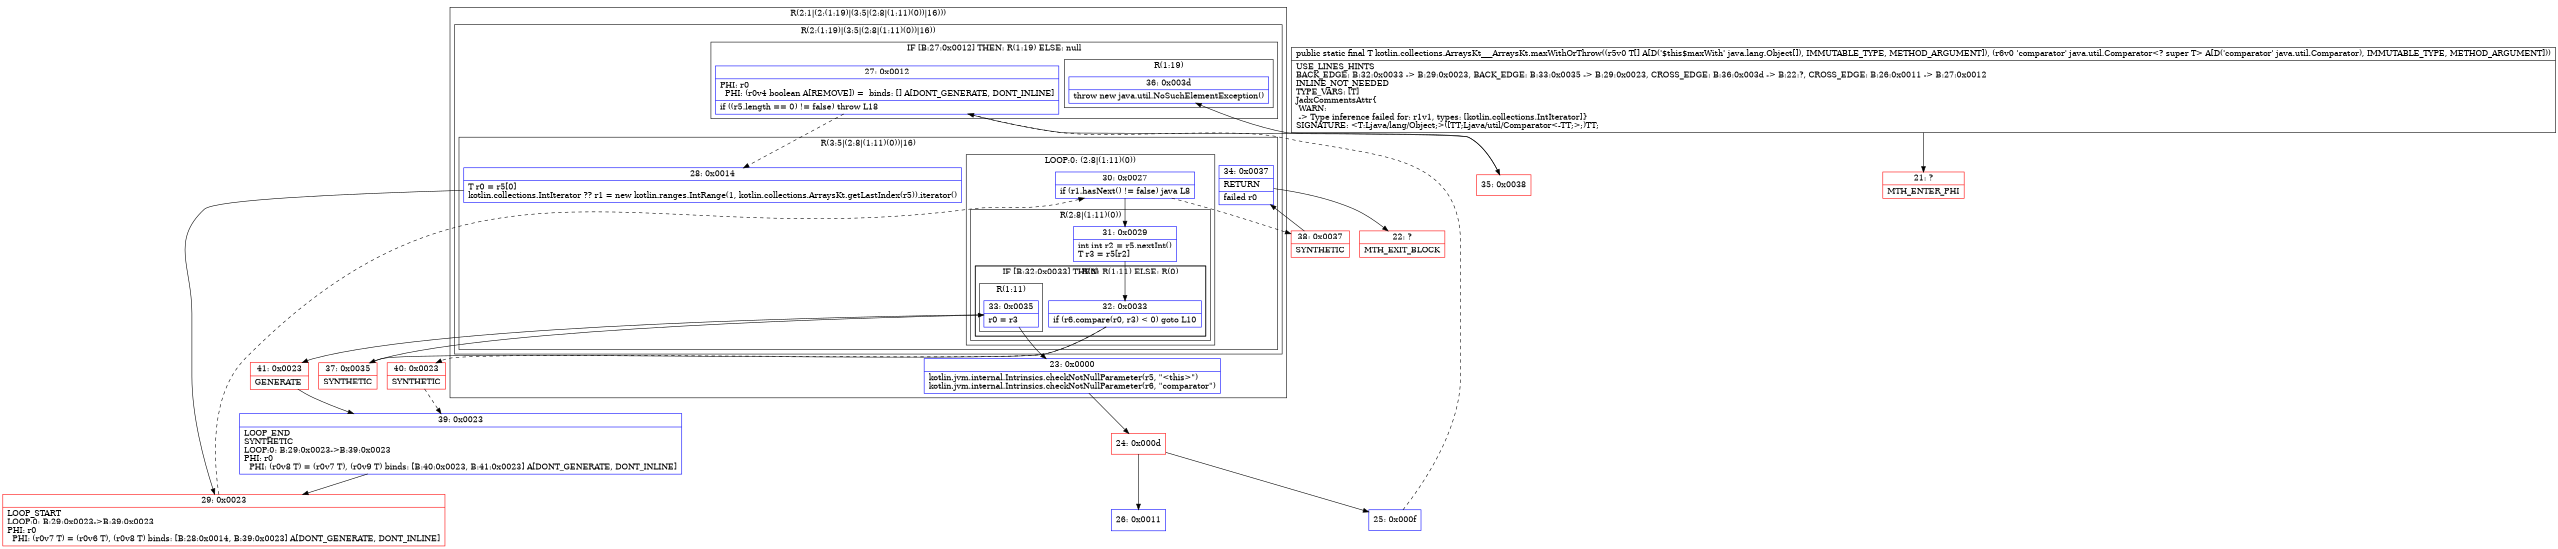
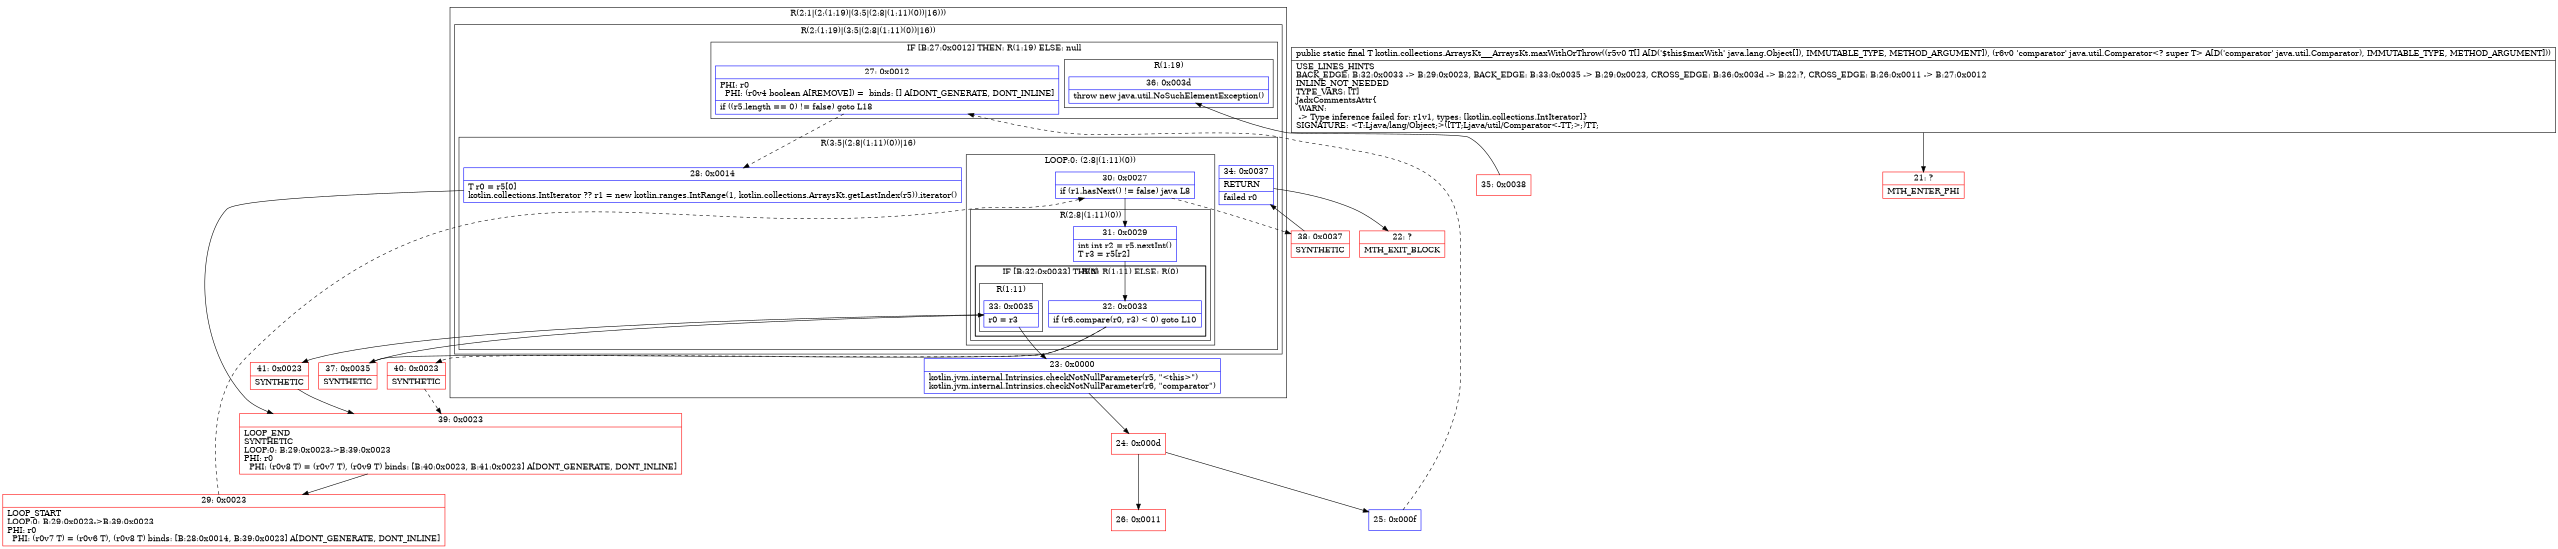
  digraph {
    node [color=red shape=record]
    n1 [color=blue label="{36\:\ 0x003d|throw new java.util.NoSuchElementException()\l}"]
-   n2 [color=blue label="{27\:\ 0x0012|PHI: r0 \l  PHI: (r0v4 boolean A[REMOVE]) =  binds: [] A[DONT_GENERATE, DONT_INLINE]\l|if ((r5.length == 0) != false) throw L18\l}"]
+   n2 [color=blue label="{27\:\ 0x0012|PHI: r0 \l  PHI: (r0v4 boolean A[REMOVE]) =  binds: [] A[DONT_GENERATE, DONT_INLINE]\l|if ((r5.length == 0) != false) goto L18\l}"]
    n3 [color=blue label="{33\:\ 0x0035|r0 = r3\l}"]
    n4 [color=blue label="{32\:\ 0x0033|if (r6.compare(r0, r3) \< 0) goto L10\l}"]
    n5 [color=blue label="{31\:\ 0x0029|int int r2 = r5.nextInt()\lT r3 = r5[r2]\l}"]
    n6 [color=blue label="{30\:\ 0x0027|if (r1.hasNext() != false) java L8\l}"]
    n7 [color=blue label="{28\:\ 0x0014|T r0 = r5[0]\lkotlin.collections.IntIterator ?? r1 = new kotlin.ranges.IntRange(1, kotlin.collections.ArraysKt.getLastIndex(r5)).iterator()\l}"]
    n8 [color=blue label="{34\:\ 0x0037|RETURN\l|failed r0\l}"]
    n9 [color=blue label="{23\:\ 0x0000|kotlin.jvm.internal.Intrinsics.checkNotNullParameter(r5, \"\<this\>\")\lkotlin.jvm.internal.Intrinsics.checkNotNullParameter(r6, \"comparator\")\l}"]
    n10 [label="{35\:\ 0x0038}"]
-   n11 [label="{41\:\ 0x0023|GENERATE\l}"]
+   n11 [label="{41\:\ 0x0023|SYNTHETIC\l}"]
    n12 [label="{37\:\ 0x0035|SYNTHETIC\l}"]
    n13 [label="{40\:\ 0x0023|SYNTHETIC\l}"]
    n14 [label="{38\:\ 0x0037|SYNTHETIC\l}"]
    n15 [label="{29\:\ 0x0023|LOOP_START\lLOOP:0: B:29:0x0023\-\>B:39:0x0023\lPHI: r0 \l  PHI: (r0v7 T) = (r0v6 T), (r0v8 T) binds: [B:28:0x0014, B:39:0x0023] A[DONT_GENERATE, DONT_INLINE]\l}"]
    n16 [label="{22\:\ ?|MTH_EXIT_BLOCK\l}"]
    n17 [label="{24\:\ 0x000d}"]
    n18 [color=blue label="{25\:\ 0x000f}"]
-   n19 [color=blue label="{26\:\ 0x0011}"]
-   n20 [color=blue label="{39\:\ 0x0023|LOOP_END\lSYNTHETIC\lLOOP:0: B:29:0x0023\-\>B:39:0x0023\lPHI: r0 \l  PHI: (r0v8 T) = (r0v7 T), (r0v9 T) binds: [B:40:0x0023, B:41:0x0023] A[DONT_GENERATE, DONT_INLINE]\l}"]
+   n19 [label="{26\:\ 0x0011}"]
+   n20 [label="{39\:\ 0x0023|LOOP_END\lSYNTHETIC\lLOOP:0: B:29:0x0023\-\>B:39:0x0023\lPHI: r0 \l  PHI: (r0v8 T) = (r0v7 T), (r0v9 T) binds: [B:40:0x0023, B:41:0x0023] A[DONT_GENERATE, DONT_INLINE]\l}"]
    n21 [label="{21\:\ ?|MTH_ENTER_PHI\l}"]
    n22 [label="{public static final T kotlin.collections.ArraysKt___ArraysKt.maxWithOrThrow((r5v0 T[] A[D('$this$maxWith' java.lang.Object[]), IMMUTABLE_TYPE, METHOD_ARGUMENT]), (r6v0 'comparator' java.util.Comparator\<? super T\> A[D('comparator' java.util.Comparator), IMMUTABLE_TYPE, METHOD_ARGUMENT]))  | USE_LINES_HINTS\lBACK_EDGE: B:32:0x0033 \-\> B:29:0x0023, BACK_EDGE: B:33:0x0035 \-\> B:29:0x0023, CROSS_EDGE: B:36:0x003d \-\> B:22:?, CROSS_EDGE: B:26:0x0011 \-\> B:27:0x0012\lINLINE_NOT_NEEDED\lTYPE_VARS: [T]\lJadxCommentsAttr\{\l WARN: \l \-\> Type inference failed for: r1v1, types: [kotlin.collections.IntIterator]\}\lSIGNATURE: \<T:Ljava\/lang\/Object;\>([TT;Ljava\/util\/Comparator\<\-TT;\>;)TT;\l}" color=""]
    subgraph cluster_1 {
      label="R(2:1|(2:(1:19)|(3:5|(2:8|(1:11)(0))|16)))"
      n9
      subgraph cluster_2 {
        label="R(2:(1:19)|(3:5|(2:8|(1:11)(0))|16))"
        subgraph cluster_3 {
          label="IF [B:27:0x0012] THEN: R(1:19) ELSE: null"
          n2
          subgraph cluster_4 {
            label="R(1:19)"
            n1
          }
        }
        subgraph cluster_5 {
          label="R(3:5|(2:8|(1:11)(0))|16)"
          n7
          n8
          subgraph cluster_6 {
            label="LOOP:0: (2:8|(1:11)(0))"
            n6
            subgraph cluster_7 {
              label="R(2:8|(1:11)(0))"
              n5
              subgraph cluster_8 {
                label="IF [B:32:0x0033] THEN: R(1:11) ELSE: R(0)"
                n4
                subgraph cluster_9 {
                  label="R(1:11)"
                  n3
                }
                subgraph cluster_10 {
                  label="R(0)"
                }
              }
            }
          }
        }
      }
    }
    n2 -> n7 [style=dashed]
-   n2 -> n10
    n3 -> n9
    n3 -> n11
    n4 -> n12
    n4 -> n13 [style=dashed]
    n5 -> n4
    n6 -> n5
    n6 -> n14 [style=dashed]
-   n7 -> n15
+   n7 -> n20
    n8 -> n16
    n9 -> n17
    n10 -> n1
    n11 -> n20
    n12 -> n3
    n13 -> n20 [style=dashed]
    n14 -> n8
    n15 -> n6 [style=dashed]
    n17 -> n18
    n17 -> n19
    n18 -> n2 [style=dashed]
    n20 -> n15
    n22 -> n21
  }
